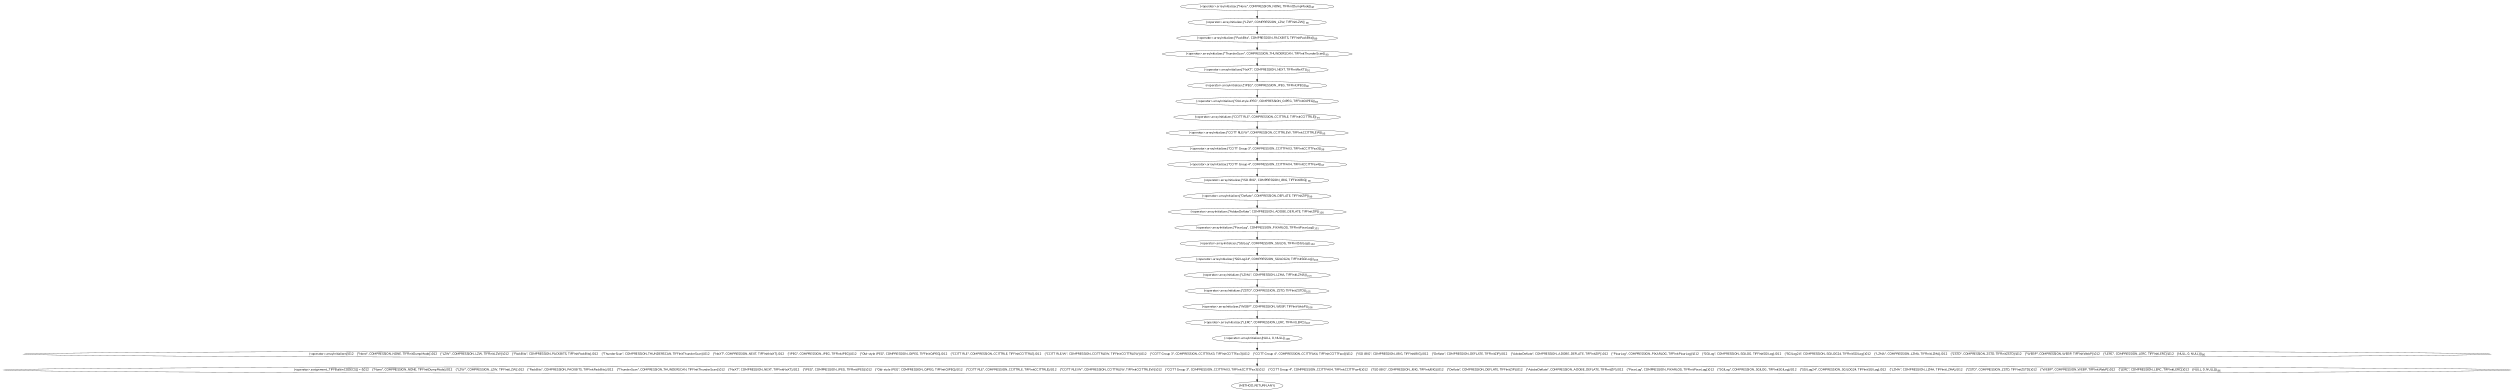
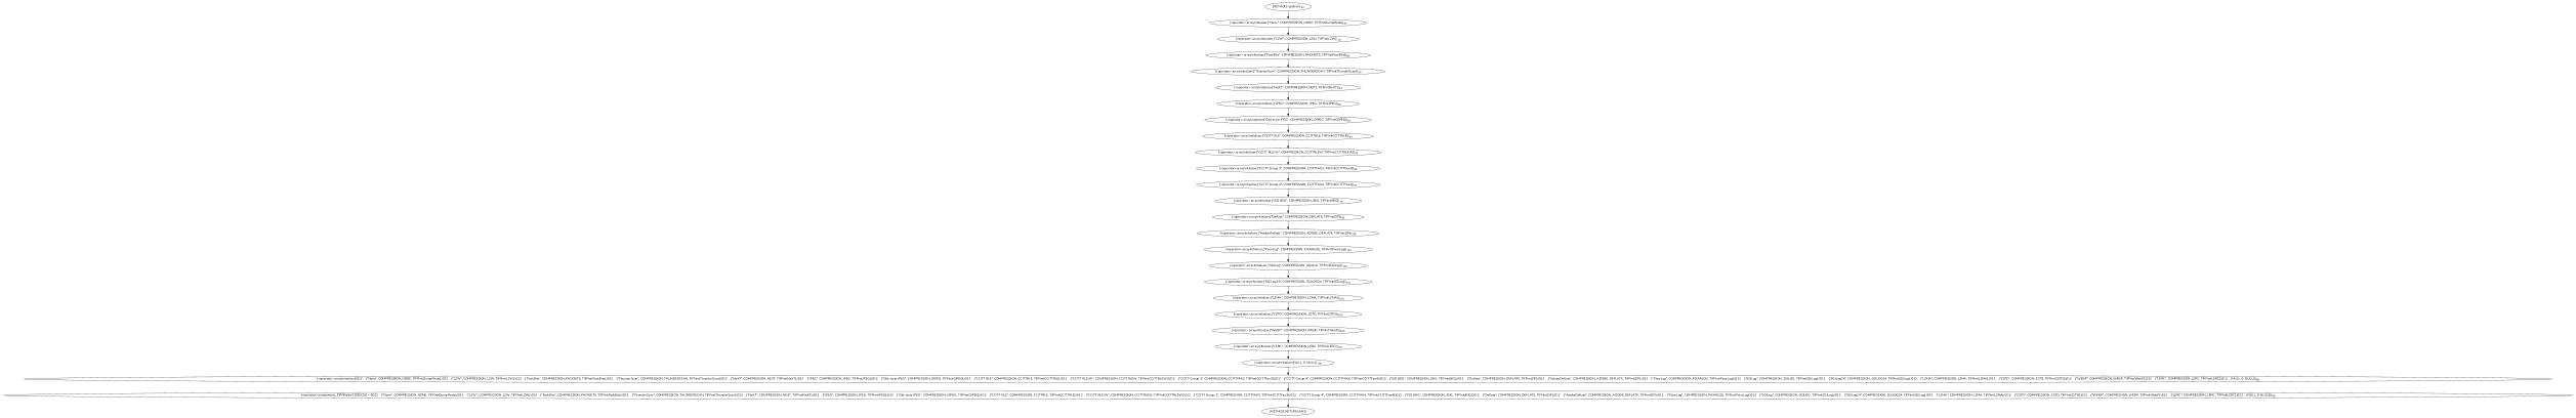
  digraph {
    fontname=Nunito
    node [fontname=Nunito]
    edge [fontname=Nunito]
    n1 [label=<(&lt;operator&gt;.assignment,_TIFFBuiltinCODECS[] = {\012    {&quot;None&quot;, COMPRESSION_NONE, TIFFInitDumpMode},\012    {&quot;LZW&quot;, COMPRESSION_LZW, TIFFInitLZW},\012    {&quot;PackBits&quot;, COMPRESSION_PACKBITS, TIFFInitPackBits},\012    {&quot;ThunderScan&quot;, COMPRESSION_THUNDERSCAN, TIFFInitThunderScan},\012    {&quot;NeXT&quot;, COMPRESSION_NEXT, TIFFInitNeXT},\012    {&quot;JPEG&quot;, COMPRESSION_JPEG, TIFFInitJPEG},\012    {&quot;Old-style JPEG&quot;, COMPRESSION_OJPEG, TIFFInitOJPEG},\012    {&quot;CCITT RLE&quot;, COMPRESSION_CCITTRLE, TIFFInitCCITTRLE},\012    {&quot;CCITT RLE/W&quot;, COMPRESSION_CCITTRLEW, TIFFInitCCITTRLEW},\012    {&quot;CCITT Group 3&quot;, COMPRESSION_CCITTFAX3, TIFFInitCCITTFax3},\012    {&quot;CCITT Group 4&quot;, COMPRESSION_CCITTFAX4, TIFFInitCCITTFax4},\012    {&quot;ISO JBIG&quot;, COMPRESSION_JBIG, TIFFInitJBIG},\012    {&quot;Deflate&quot;, COMPRESSION_DEFLATE, TIFFInitZIP},\012    {&quot;AdobeDeflate&quot;, COMPRESSION_ADOBE_DEFLATE, TIFFInitZIP},\012    {&quot;PixarLog&quot;, COMPRESSION_PIXARLOG, TIFFInitPixarLog},\012    {&quot;SGILog&quot;, COMPRESSION_SGILOG, TIFFInitSGILog},\012    {&quot;SGILog24&quot;, COMPRESSION_SGILOG24, TIFFInitSGILog},\012    {&quot;LZMA&quot;, COMPRESSION_LZMA, TIFFInitLZMA},\012    {&quot;ZSTD&quot;, COMPRESSION_ZSTD, TIFFInitZSTD},\012    {&quot;WEBP&quot;, COMPRESSION_WEBP, TIFFInitWebP},\012    {&quot;LERC&quot;, COMPRESSION_LERC, TIFFInitLERC},\012    {NULL, 0, NULL}})<SUB>86</SUB>>]
    n2 [label=<(METHOD_RETURN,ANY)>]
    n3 [label=<(&lt;operator&gt;.arrayInitializer,{\012    {&quot;None&quot;, COMPRESSION_NONE, TIFFInitDumpMode},\012    {&quot;LZW&quot;, COMPRESSION_LZW, TIFFInitLZW},\012    {&quot;PackBits&quot;, COMPRESSION_PACKBITS, TIFFInitPackBits},\012    {&quot;ThunderScan&quot;, COMPRESSION_THUNDERSCAN, TIFFInitThunderScan},\012    {&quot;NeXT&quot;, COMPRESSION_NEXT, TIFFInitNeXT},\012    {&quot;JPEG&quot;, COMPRESSION_JPEG, TIFFInitJPEG},\012    {&quot;Old-style JPEG&quot;, COMPRESSION_OJPEG, TIFFInitOJPEG},\012    {&quot;CCITT RLE&quot;, COMPRESSION_CCITTRLE, TIFFInitCCITTRLE},\012    {&quot;CCITT RLE/W&quot;, COMPRESSION_CCITTRLEW, TIFFInitCCITTRLEW},\012    {&quot;CCITT Group 3&quot;, COMPRESSION_CCITTFAX3, TIFFInitCCITTFax3},\012    {&quot;CCITT Group 4&quot;, COMPRESSION_CCITTFAX4, TIFFInitCCITTFax4},\012    {&quot;ISO JBIG&quot;, COMPRESSION_JBIG, TIFFInitJBIG},\012    {&quot;Deflate&quot;, COMPRESSION_DEFLATE, TIFFInitZIP},\012    {&quot;AdobeDeflate&quot;, COMPRESSION_ADOBE_DEFLATE, TIFFInitZIP},\012    {&quot;PixarLog&quot;, COMPRESSION_PIXARLOG, TIFFInitPixarLog},\012    {&quot;SGILog&quot;, COMPRESSION_SGILOG, TIFFInitSGILog},\012    {&quot;SGILog24&quot;, COMPRESSION_SGILOG24, TIFFInitSGILog},\012    {&quot;LZMA&quot;, COMPRESSION_LZMA, TIFFInitLZMA},\012    {&quot;ZSTD&quot;, COMPRESSION_ZSTD, TIFFInitZSTD},\012    {&quot;WEBP&quot;, COMPRESSION_WEBP, TIFFInitWebP},\012    {&quot;LERC&quot;, COMPRESSION_LERC, TIFFInitLERC},\012    {NULL, 0, NULL}})<SUB>86</SUB>>]
    n4 [label=<(&lt;operator&gt;.arrayInitializer,{&quot;None&quot;, COMPRESSION_NONE, TIFFInitDumpMode})<SUB>87</SUB>>]
    n5 [label=<(&lt;operator&gt;.arrayInitializer,{&quot;LZW&quot;, COMPRESSION_LZW, TIFFInitLZW})<SUB>88</SUB>>]
    n6 [label=<(&lt;operator&gt;.arrayInitializer,{&quot;PackBits&quot;, COMPRESSION_PACKBITS, TIFFInitPackBits})<SUB>89</SUB>>]
    n7 [label=<(&lt;operator&gt;.arrayInitializer,{&quot;ThunderScan&quot;, COMPRESSION_THUNDERSCAN, TIFFInitThunderScan})<SUB>90</SUB>>]
    n8 [label=<(&lt;operator&gt;.arrayInitializer,{&quot;NeXT&quot;, COMPRESSION_NEXT, TIFFInitNeXT})<SUB>91</SUB>>]
    n9 [label=<(&lt;operator&gt;.arrayInitializer,{&quot;JPEG&quot;, COMPRESSION_JPEG, TIFFInitJPEG})<SUB>92</SUB>>]
    n10 [label=<(&lt;operator&gt;.arrayInitializer,{&quot;Old-style JPEG&quot;, COMPRESSION_OJPEG, TIFFInitOJPEG})<SUB>93</SUB>>]
    n11 [label=<(&lt;operator&gt;.arrayInitializer,{&quot;CCITT RLE&quot;, COMPRESSION_CCITTRLE, TIFFInitCCITTRLE})<SUB>94</SUB>>]
    n12 [label=<(&lt;operator&gt;.arrayInitializer,{&quot;CCITT RLE/W&quot;, COMPRESSION_CCITTRLEW, TIFFInitCCITTRLEW})<SUB>95</SUB>>]
    n13 [label=<(&lt;operator&gt;.arrayInitializer,{&quot;CCITT Group 3&quot;, COMPRESSION_CCITTFAX3, TIFFInitCCITTFax3})<SUB>96</SUB>>]
    n14 [label=<(&lt;operator&gt;.arrayInitializer,{&quot;CCITT Group 4&quot;, COMPRESSION_CCITTFAX4, TIFFInitCCITTFax4})<SUB>97</SUB>>]
    n15 [label=<(&lt;operator&gt;.arrayInitializer,{&quot;ISO JBIG&quot;, COMPRESSION_JBIG, TIFFInitJBIG})<SUB>98</SUB>>]
    n16 [label=<(&lt;operator&gt;.arrayInitializer,{&quot;Deflate&quot;, COMPRESSION_DEFLATE, TIFFInitZIP})<SUB>99</SUB>>]
    n17 [label=<(&lt;operator&gt;.arrayInitializer,{&quot;AdobeDeflate&quot;, COMPRESSION_ADOBE_DEFLATE, TIFFInitZIP})<SUB>100</SUB>>]
    n18 [label=<(&lt;operator&gt;.arrayInitializer,{&quot;PixarLog&quot;, COMPRESSION_PIXARLOG, TIFFInitPixarLog})<SUB>101</SUB>>]
    n19 [label=<(&lt;operator&gt;.arrayInitializer,{&quot;SGILog&quot;, COMPRESSION_SGILOG, TIFFInitSGILog})<SUB>102</SUB>>]
    n20 [label=<(&lt;operator&gt;.arrayInitializer,{&quot;SGILog24&quot;, COMPRESSION_SGILOG24, TIFFInitSGILog})<SUB>103</SUB>>]
    n21 [label=<(&lt;operator&gt;.arrayInitializer,{&quot;LZMA&quot;, COMPRESSION_LZMA, TIFFInitLZMA})<SUB>104</SUB>>]
    n22 [label=<(&lt;operator&gt;.arrayInitializer,{&quot;ZSTD&quot;, COMPRESSION_ZSTD, TIFFInitZSTD})<SUB>105</SUB>>]
    n23 [label=<(&lt;operator&gt;.arrayInitializer,{&quot;WEBP&quot;, COMPRESSION_WEBP, TIFFInitWebP})<SUB>106</SUB>>]
    n24 [label=<(&lt;operator&gt;.arrayInitializer,{&quot;LERC&quot;, COMPRESSION_LERC, TIFFInitLERC})<SUB>107</SUB>>]
    n25 [label=<(&lt;operator&gt;.arrayInitializer,{NULL, 0, NULL})<SUB>108</SUB>>]
+   n26 [label=<(METHOD,&lt;global&gt;)<SUB>32</SUB>>]
    n1 -> n2
    n3 -> n1
    n4 -> n5
    n5 -> n6
    n6 -> n7
    n7 -> n8
    n8 -> n9
    n9 -> n10
    n10 -> n11
    n11 -> n12
    n12 -> n13
    n13 -> n14
    n14 -> n15
    n15 -> n16
    n16 -> n17
    n17 -> n18
    n18 -> n19
    n19 -> n20
    n20 -> n21
    n21 -> n22
    n22 -> n23
    n23 -> n24
    n24 -> n25
    n25 -> n3
+   n26 -> n4
  }
